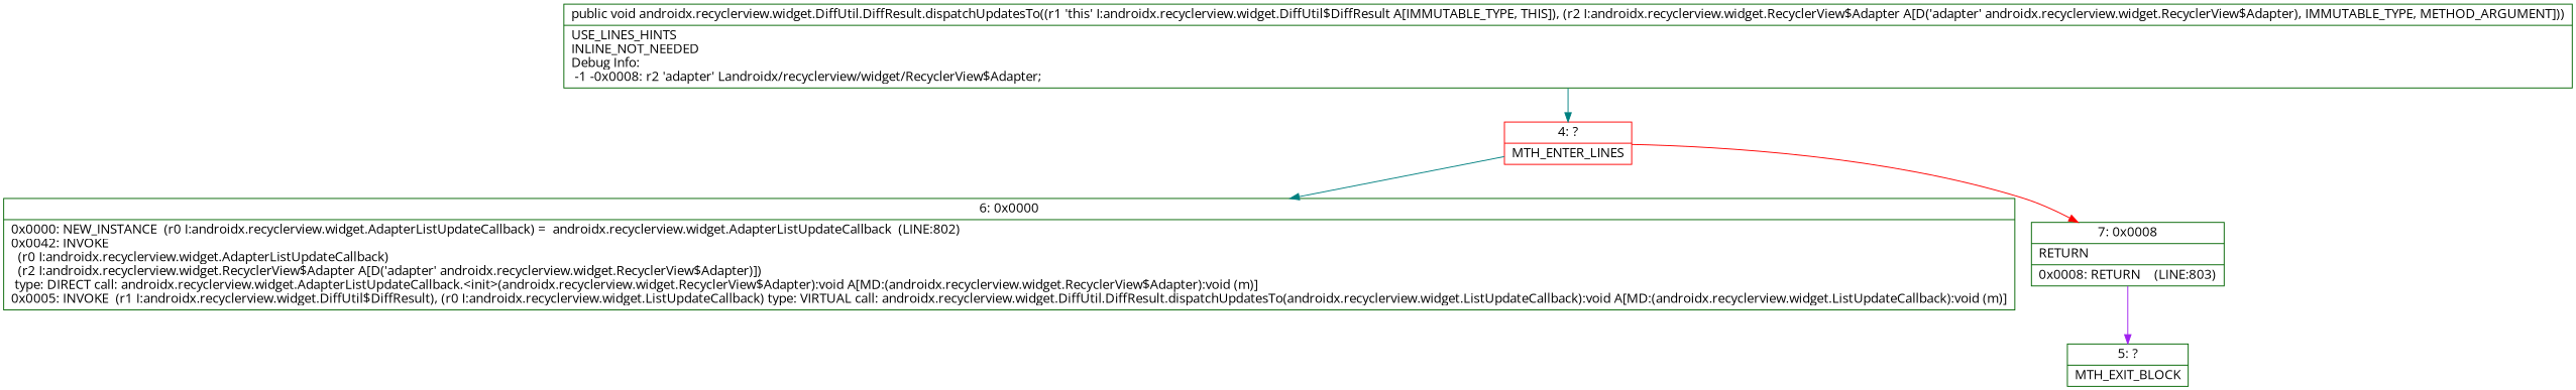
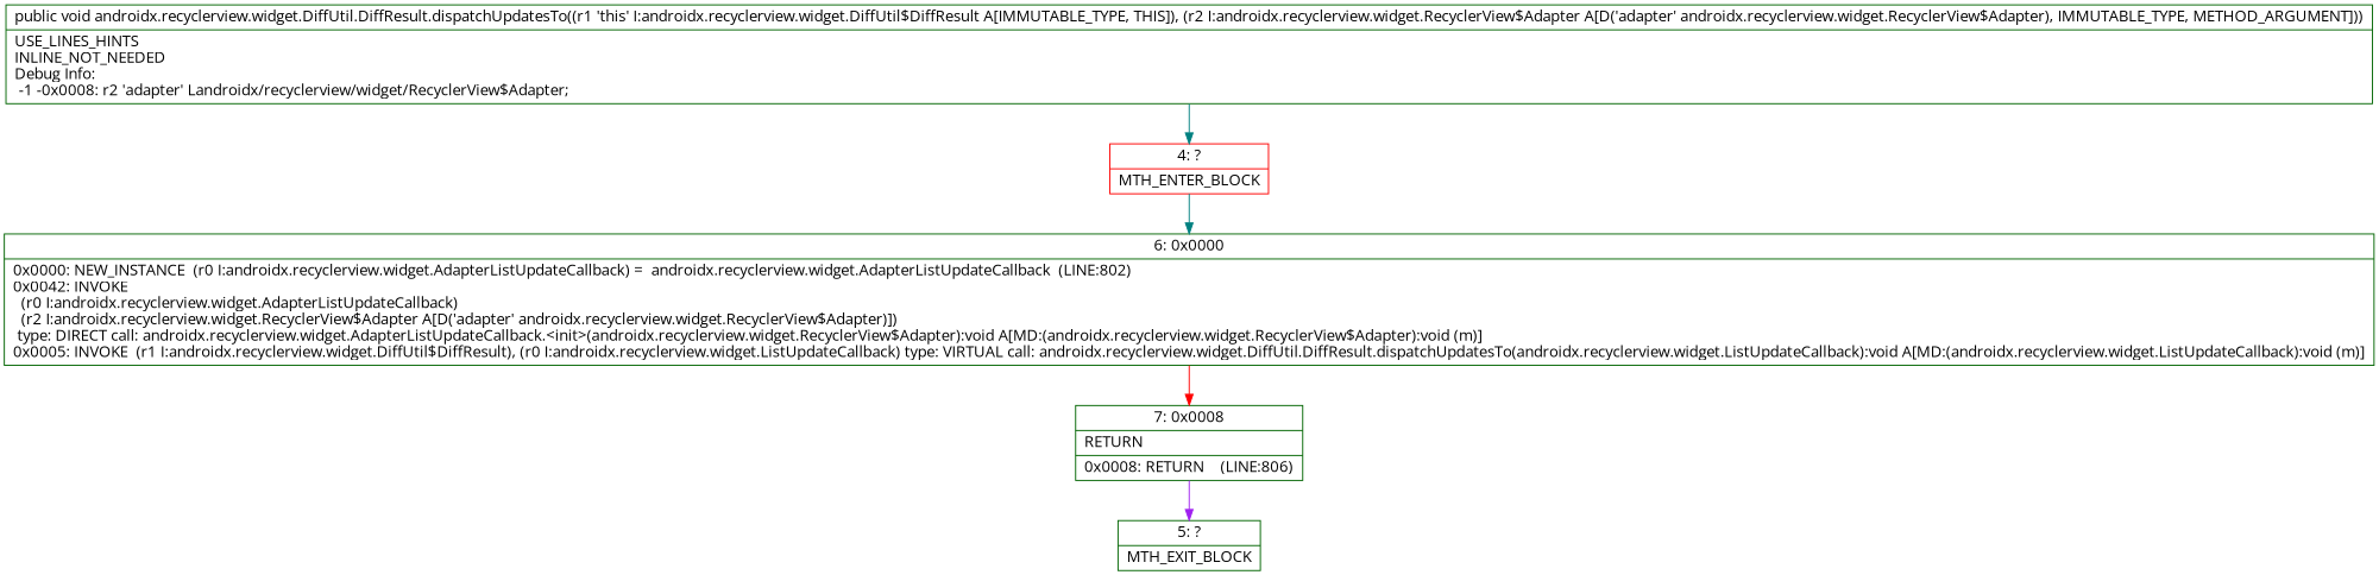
  digraph {
    fontname="Open Sans"
    node [color=darkgreen fontname="Open Sans" shape=record]
    edge [color=teal fontname="Open Sans"]
-   n1 [color=red label="{4\:\ ?|MTH_ENTER_LINES\l}"]
+   n1 [color=red label="{4\:\ ?|MTH_ENTER_BLOCK\l}"]
    n2 [label="{6\:\ 0x0000|0x0000: NEW_INSTANCE  (r0 I:androidx.recyclerview.widget.AdapterListUpdateCallback) =  androidx.recyclerview.widget.AdapterListUpdateCallback  (LINE:802)\l0x0042: INVOKE  \l  (r0 I:androidx.recyclerview.widget.AdapterListUpdateCallback)\l  (r2 I:androidx.recyclerview.widget.RecyclerView$Adapter A[D('adapter' androidx.recyclerview.widget.RecyclerView$Adapter)])\l type: DIRECT call: androidx.recyclerview.widget.AdapterListUpdateCallback.\<init\>(androidx.recyclerview.widget.RecyclerView$Adapter):void A[MD:(androidx.recyclerview.widget.RecyclerView$Adapter):void (m)]\l0x0005: INVOKE  (r1 I:androidx.recyclerview.widget.DiffUtil$DiffResult), (r0 I:androidx.recyclerview.widget.ListUpdateCallback) type: VIRTUAL call: androidx.recyclerview.widget.DiffUtil.DiffResult.dispatchUpdatesTo(androidx.recyclerview.widget.ListUpdateCallback):void A[MD:(androidx.recyclerview.widget.ListUpdateCallback):void (m)]\l}"]
-   n3 [label="{7\:\ 0x0008|RETURN\l|0x0008: RETURN    (LINE:803)\l}"]
+   n3 [label="{7\:\ 0x0008|RETURN\l|0x0008: RETURN    (LINE:806)\l}"]
    n4 [label="{5\:\ ?|MTH_EXIT_BLOCK\l}"]
    n5 [label="{public void androidx.recyclerview.widget.DiffUtil.DiffResult.dispatchUpdatesTo((r1 'this' I:androidx.recyclerview.widget.DiffUtil$DiffResult A[IMMUTABLE_TYPE, THIS]), (r2 I:androidx.recyclerview.widget.RecyclerView$Adapter A[D('adapter' androidx.recyclerview.widget.RecyclerView$Adapter), IMMUTABLE_TYPE, METHOD_ARGUMENT]))  | USE_LINES_HINTS\lINLINE_NOT_NEEDED\lDebug Info:\l  \-1 \-0x0008: r2 'adapter' Landroidx\/recyclerview\/widget\/RecyclerView$Adapter;\l}"]
    n1 -> n2
-   n1 -> n3 [color=red]
+   n2 -> n3 [color=red]
    n3 -> n4 [color=purple]
    n5 -> n1
  }
